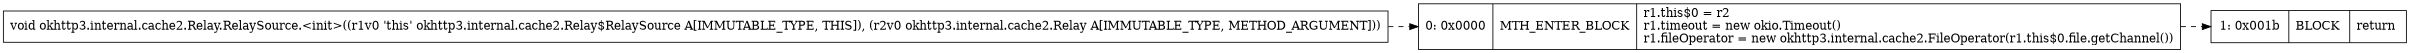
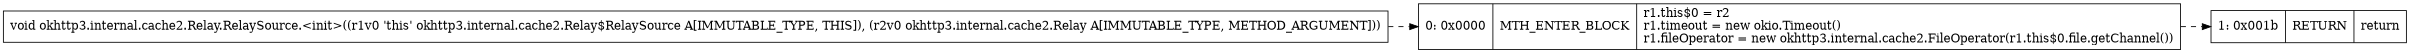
  digraph {
    rankdir=LR
    node [shape=record]
    edge [style=dashed]
    n1 [label="{0\:\ 0x0000|MTH_ENTER_BLOCK\l|r1.this$0 = r2\lr1.timeout = new okio.Timeout()\lr1.fileOperator = new okhttp3.internal.cache2.FileOperator(r1.this$0.file.getChannel())\l}"]
-   n2 [label="{1\:\ 0x001b|BLOCK\l|return\l}"]
+   n2 [label="{1\:\ 0x001b|RETURN\l|return\l}"]
    n3 [label="{void okhttp3.internal.cache2.Relay.RelaySource.\<init\>((r1v0 'this' okhttp3.internal.cache2.Relay$RelaySource A[IMMUTABLE_TYPE, THIS]), (r2v0 okhttp3.internal.cache2.Relay A[IMMUTABLE_TYPE, METHOD_ARGUMENT])) }"]
    n1 -> n2
    n3 -> n1
  }
